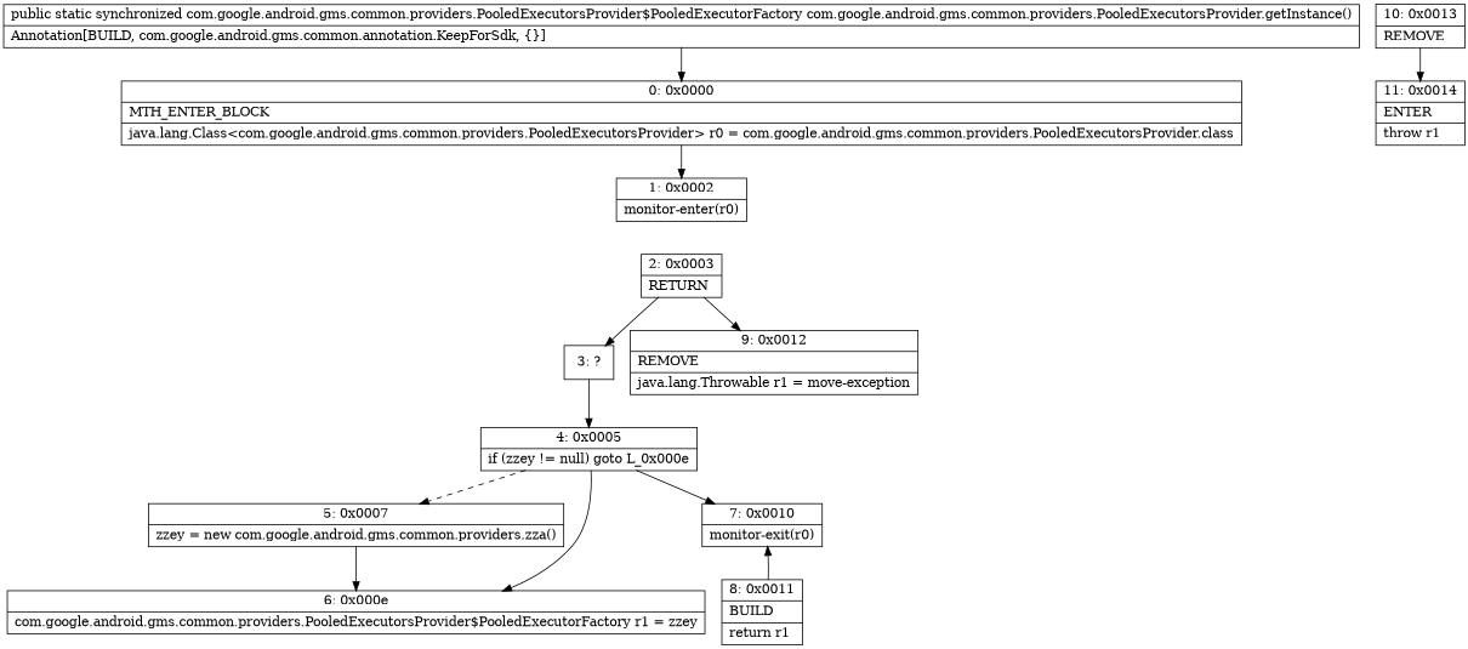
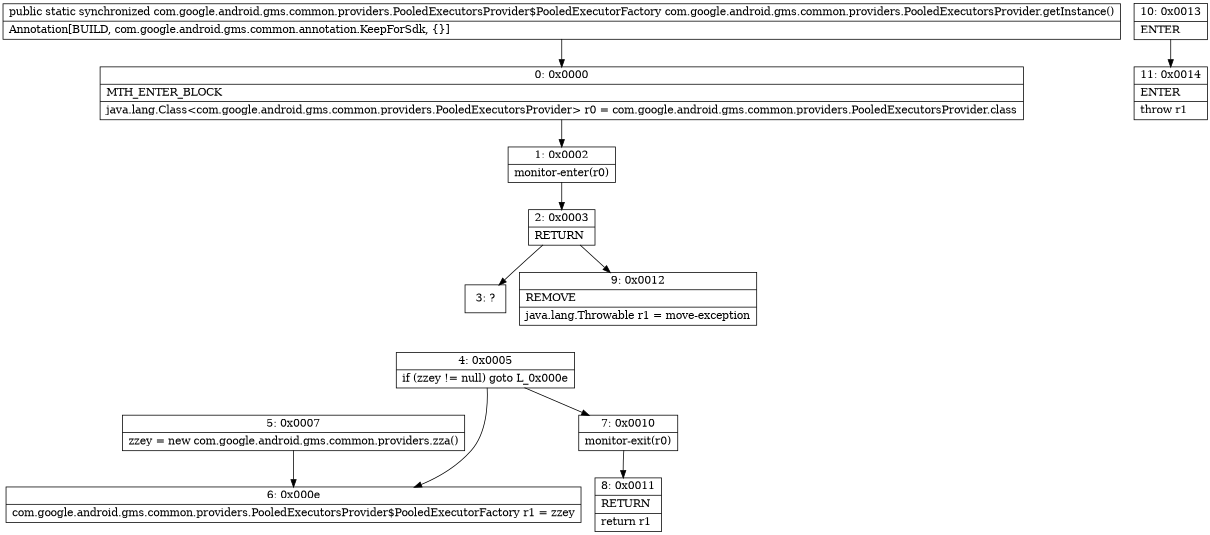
  digraph {
    node [shape=record]
    n1 [label="{0\:\ 0x0000|MTH_ENTER_BLOCK\l|java.lang.Class\<com.google.android.gms.common.providers.PooledExecutorsProvider\> r0 = com.google.android.gms.common.providers.PooledExecutorsProvider.class\l}"]
    n2 [label="{1\:\ 0x0002|monitor\-enter(r0)\l}"]
    n3 [label="{2\:\ 0x0003|RETURN\l}"]
    n4 [label="{3\:\ ?}"]
    n5 [label="{9\:\ 0x0012|REMOVE\l|java.lang.Throwable r1 = move\-exception\l}"]
    n6 [label="{4\:\ 0x0005|if (zzey != null) goto L_0x000e\l}"]
    n7 [label="{5\:\ 0x0007|zzey = new com.google.android.gms.common.providers.zza()\l}"]
    n8 [label="{6\:\ 0x000e|com.google.android.gms.common.providers.PooledExecutorsProvider$PooledExecutorFactory r1 = zzey\l}"]
    n9 [label="{7\:\ 0x0010|monitor\-exit(r0)\l}"]
-   n10 [label="{8\:\ 0x0011|BUILD\l|return r1\l}"]
-   n11 [label="{10\:\ 0x0013|REMOVE\l}"]
+   n10 [label="{8\:\ 0x0011|RETURN\l|return r1\l}"]
+   n11 [label="{10\:\ 0x0013|ENTER\l}"]
    n12 [label="{11\:\ 0x0014|ENTER\l|throw r1\l}"]
    n13 [label="{public static synchronized com.google.android.gms.common.providers.PooledExecutorsProvider$PooledExecutorFactory com.google.android.gms.common.providers.PooledExecutorsProvider.getInstance()  | Annotation[BUILD, com.google.android.gms.common.annotation.KeepForSdk, \{\}]\l}"]
    n1 -> n2
+   n2 -> n3
    n3 -> n4
    n3 -> n5
-   n4 -> n6
-   n6 -> n7 [style=dashed]
    n6 -> n8
    n6 -> n9
    n7 -> n8
-   n10 -> n9
+   n9 -> n10
    n11 -> n12
    n13 -> n1
  }
